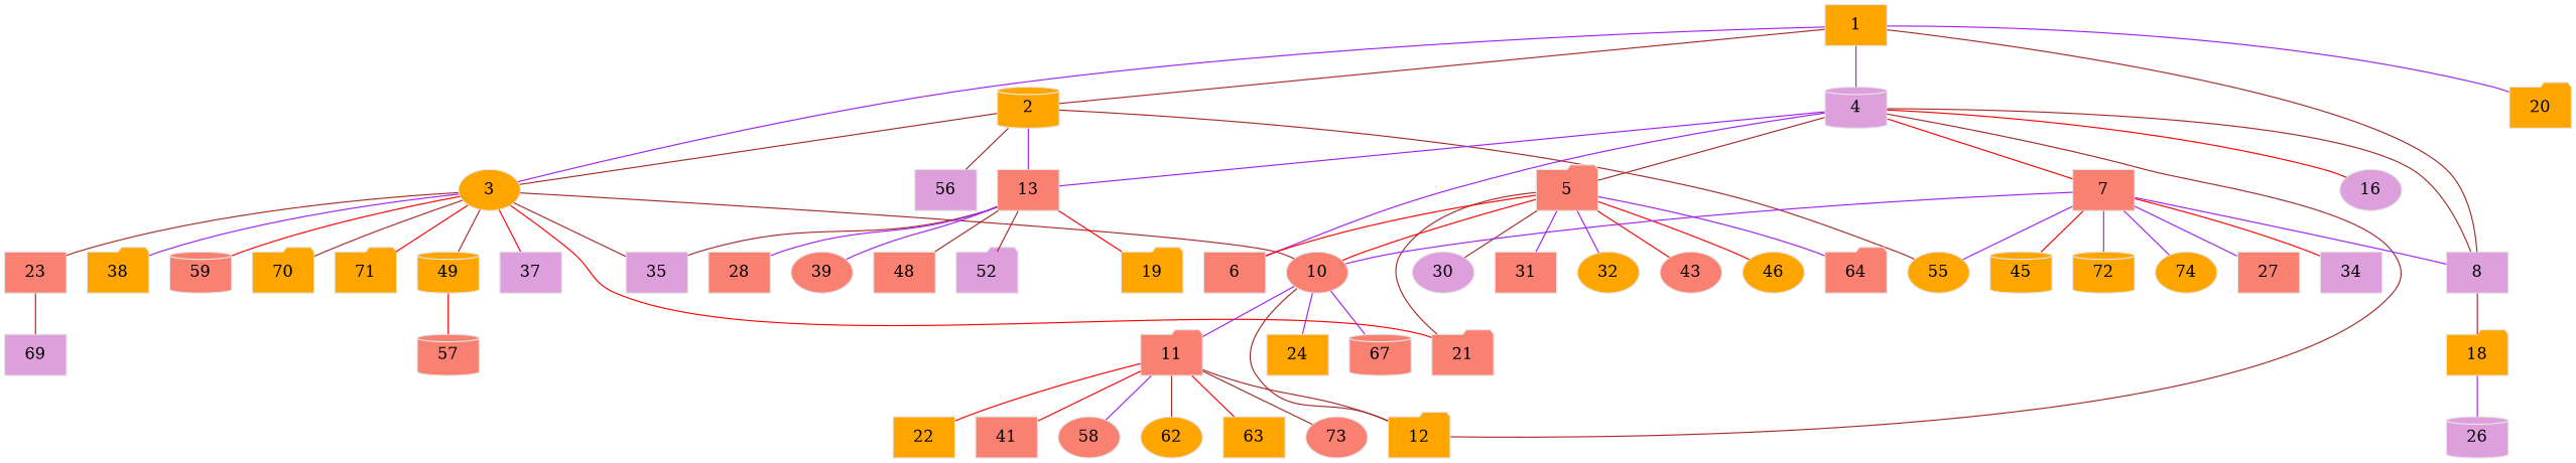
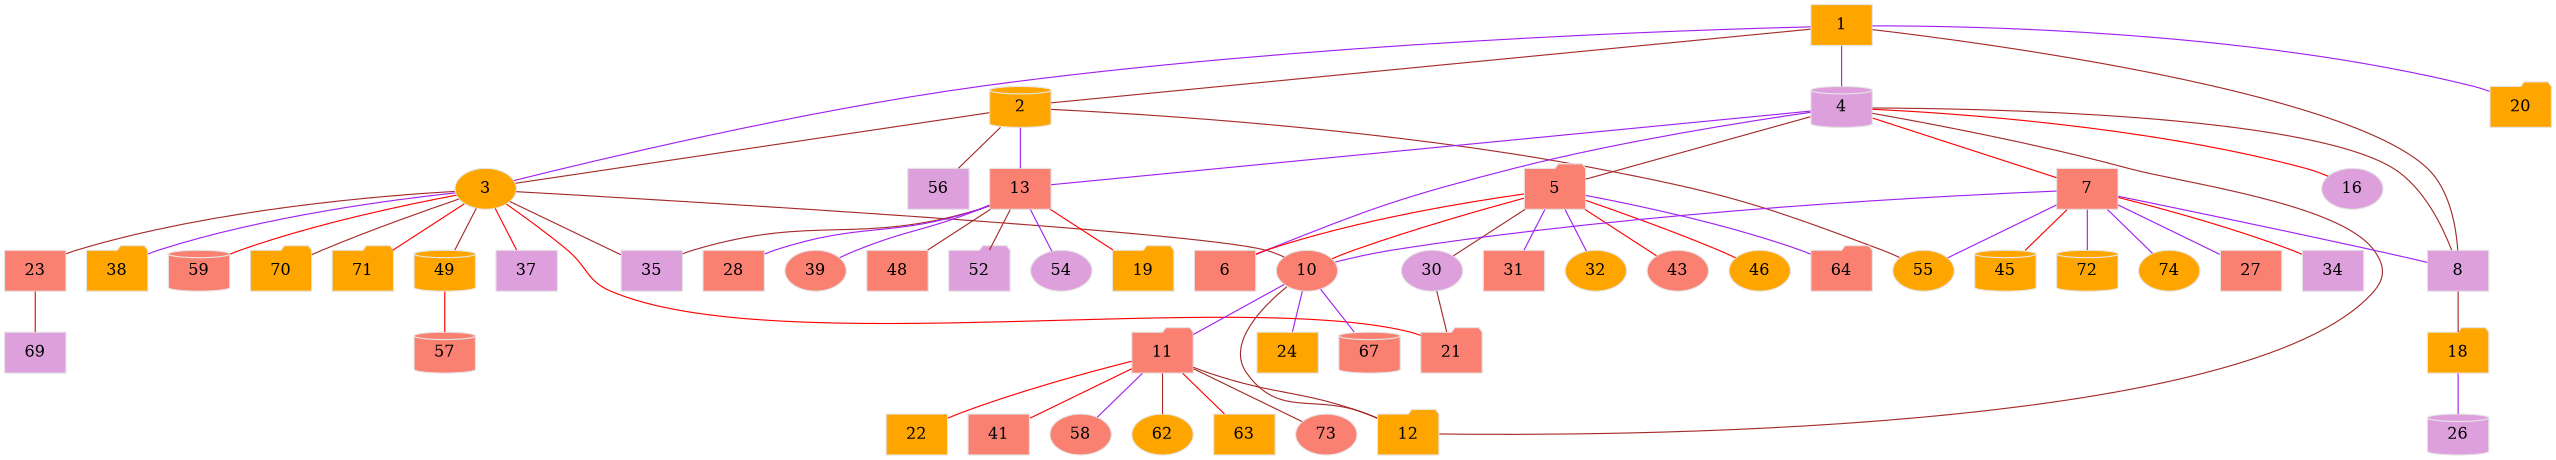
  graph {
    node [color=gray90 fillcolor=orange shape=box style=filled]
    edge [color=purple]
    1 [super="+17"]
    2 [shape=cylinder super="+68"]
    3 [shape=ellipse super="+33"]
    4 [fillcolor=plum shape=cylinder super="+15"]
    8 [fillcolor=plum super="+29"]
    20 [shape=folder]
    13 [fillcolor=salmon super="+14"]
    55 [shape=ellipse]
    56 [fillcolor=plum]
    10 [fillcolor=salmon shape=ellipse super="+66"]
    21 [fillcolor=salmon shape=folder super="+25"]
    23 [fillcolor=salmon super="+44"]
    35 [fillcolor=plum super="+50"]
    37 [fillcolor=plum super="+65"]
    38 [shape=folder]
    49 [shape=cylinder]
    59 [fillcolor=salmon shape=cylinder]
    70 [shape=folder]
    71 [shape=folder]
    5 [fillcolor=salmon shape=folder super="+42"]
    6 [fillcolor=salmon]
    7 [fillcolor=salmon super="+9"]
    12 [shape=folder super="+61"]
    16 [fillcolor=plum shape=ellipse super="+60"]
    18 [shape=folder]
    19 [shape=folder]
    28 [fillcolor=salmon]
    39 [fillcolor=salmon shape=ellipse]
    48 [fillcolor=salmon super="+53"]
    52 [fillcolor=plum shape=folder]
+   54 [fillcolor=plum shape=ellipse]
    11 [fillcolor=salmon shape=folder super="+40"]
    24
    67 [fillcolor=salmon shape=cylinder]
    69 [fillcolor=plum]
    57 [fillcolor=salmon shape=cylinder]
    30 [fillcolor=plum shape=ellipse]
    31 [fillcolor=salmon]
    32 [shape=ellipse super="+47"]
    43 [fillcolor=salmon shape=ellipse]
    46 [shape=ellipse]
    64 [fillcolor=salmon shape=folder]
    27 [fillcolor=salmon super="+51"]
    34 [fillcolor=plum]
    45 [shape=cylinder]
    72 [shape=cylinder]
    74 [shape=ellipse]
    26 [fillcolor=plum shape=cylinder super="+36"]
    22
    41 [fillcolor=salmon]
    58 [fillcolor=salmon shape=ellipse]
    62 [shape=ellipse]
    63
    73 [fillcolor=salmon shape=ellipse]
    1 -- 2 [color=brown]
    1 -- 3
    1 -- 4 [weight=2]
    1 -- 8 [color=brown]
    1 -- 20
    2 -- 3 [color=brown]
    2 -- 13
    2 -- 55 [color=brown]
    2 -- 56 [color=brown]
    3 -- 10 [color=brown]
    3 -- 21 [color=red]
    3 -- 23 [color=brown]
    3 -- 35 [color=brown]
    3 -- 37 [color=red]
    3 -- 38
    3 -- 49 [color=brown]
    3 -- 59 [color=red]
    3 -- 70 [color=brown]
    3 -- 71 [color=red]
    4 -- 8 [color=brown]
    4 -- 13 [weight=2]
    4 -- 5 [color=brown]
    4 -- 6
    4 -- 7 [color=red]
    4 -- 12 [color=brown]
    4 -- 16 [color=red]
    8 -- 18 [color=brown]
    13 -- 35 [color=brown]
    13 -- 19 [color=red]
    13 -- 28
    13 -- 39
    13 -- 48 [color=brown]
    13 -- 52 [color=brown]
+   13 -- 54
    10 -- 12 [color=brown]
    10 -- 11
    10 -- 24
    10 -- 67
    23 -- 69 [color=red]
    49 -- 57 [color=red]
    5 -- 10 [color=red]
-   5 -- 21 [color=brown]
+   30 -- 21 [color=brown]
    5 -- 6 [color=red]
    5 -- 30 [color=brown]
    5 -- 31
    5 -- 32
    5 -- 43 [color=red]
    5 -- 46 [color=red]
    5 -- 64
    7 -- 8 [weight=2]
    7 -- 55
    7 -- 10 [weight=2]
    7 -- 27
    7 -- 34 [color=red]
    7 -- 45 [color=red]
    7 -- 72
    7 -- 74
    18 -- 26
    11 -- 12 [color=brown]
    11 -- 22 [color=red]
    11 -- 41 [color=red]
    11 -- 58
    11 -- 62 [color=brown]
    11 -- 63 [color=red]
    11 -- 73 [color=brown]
  }
